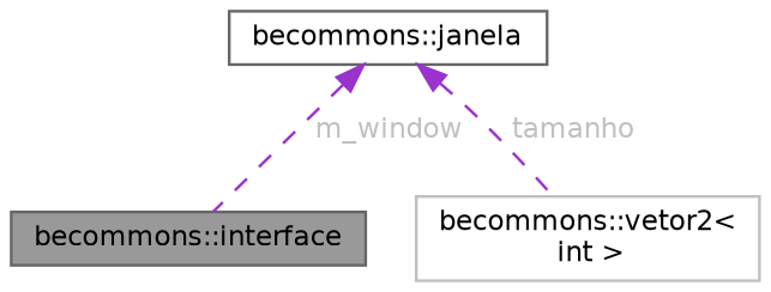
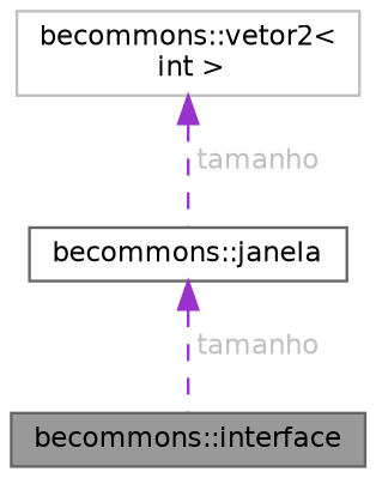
  digraph {
    node [color=gray40 fillcolor=white fontname=Helvetica fontsize=10 shape=box style=filled]
    edge [color=darkorchid3 dir=back fontcolor=grey fontname=Helvetica fontsize=10 labelfontname=Helvetica labelfontsize=10 style=dashed]
    n1 [fillcolor=grey60 fontcolor=black height=0.2 label="becommons::interface" width=0.4]
    n2 [height=0.2 label="becommons::janela" width=0.4]
    n3 [color=grey75 height=0.2 label="becommons::vetor2\<\l int \>" width=0.4]
-   n2 -> n1 [label=" m_window"]
-   n2 -> n3 [label=" tamanho"]
+   n2 -> n1 [label=" tamanho"]
+   n3 -> n2 [label=" tamanho"]
  }
